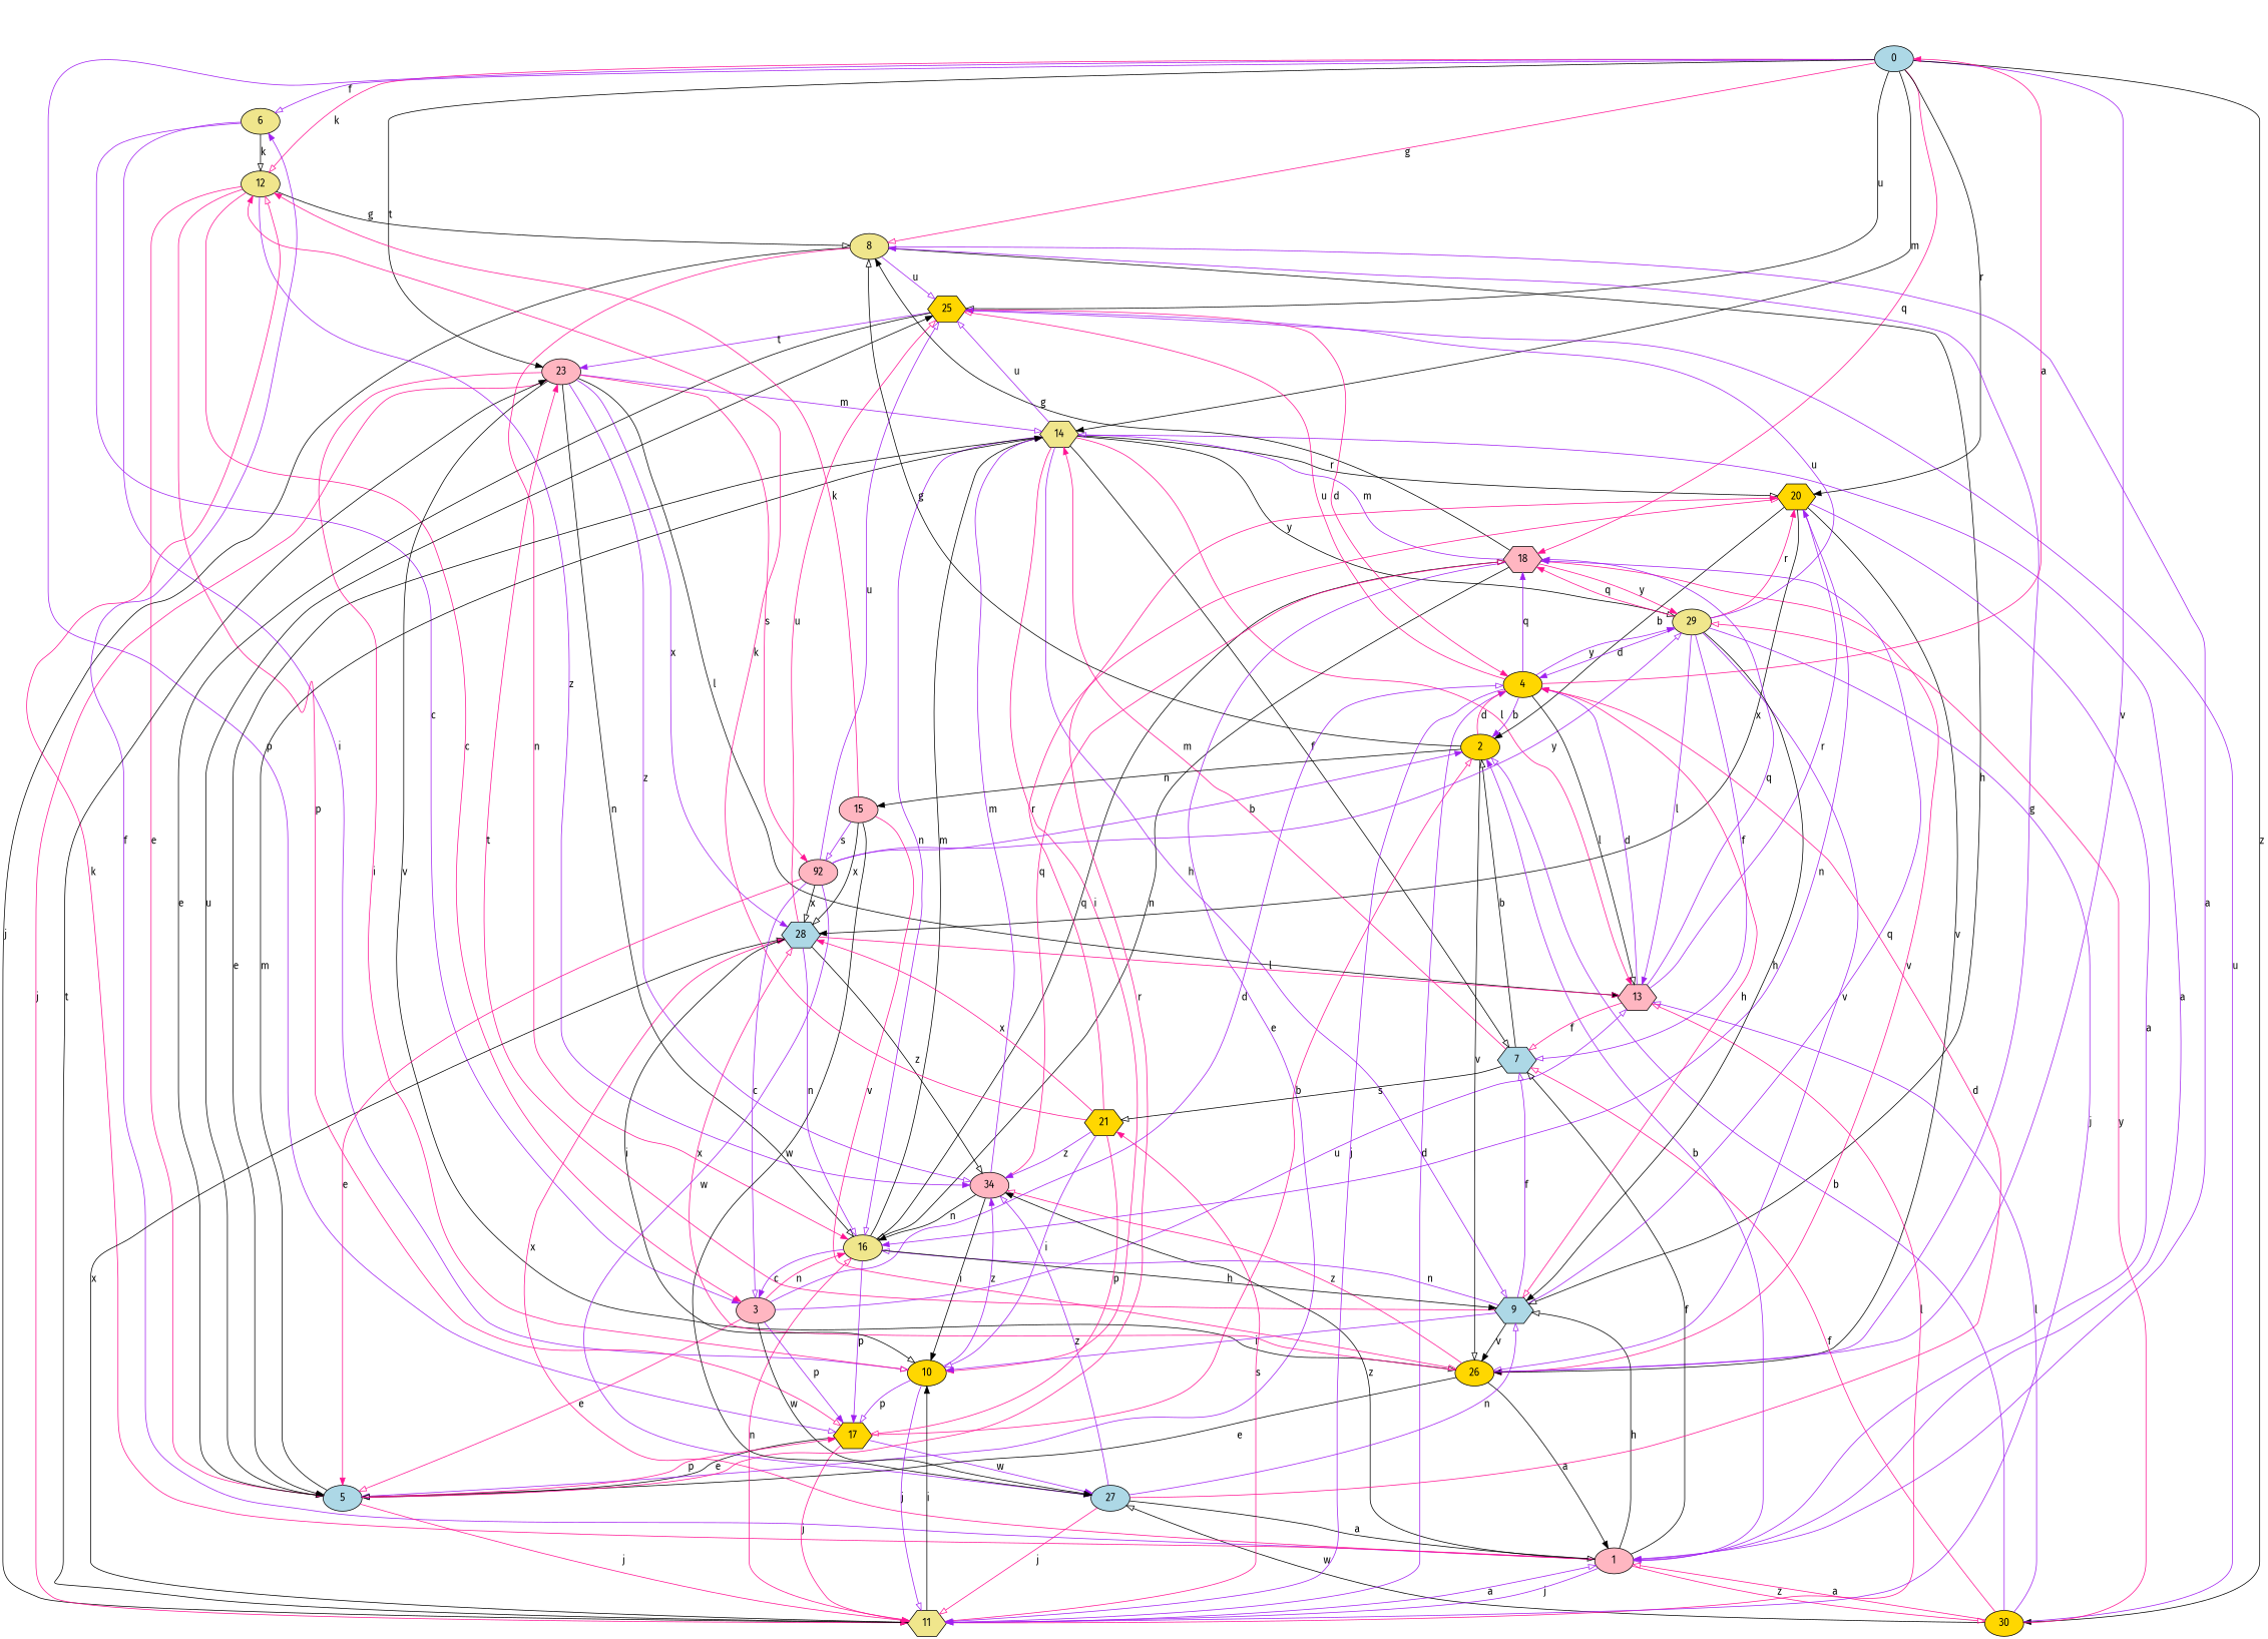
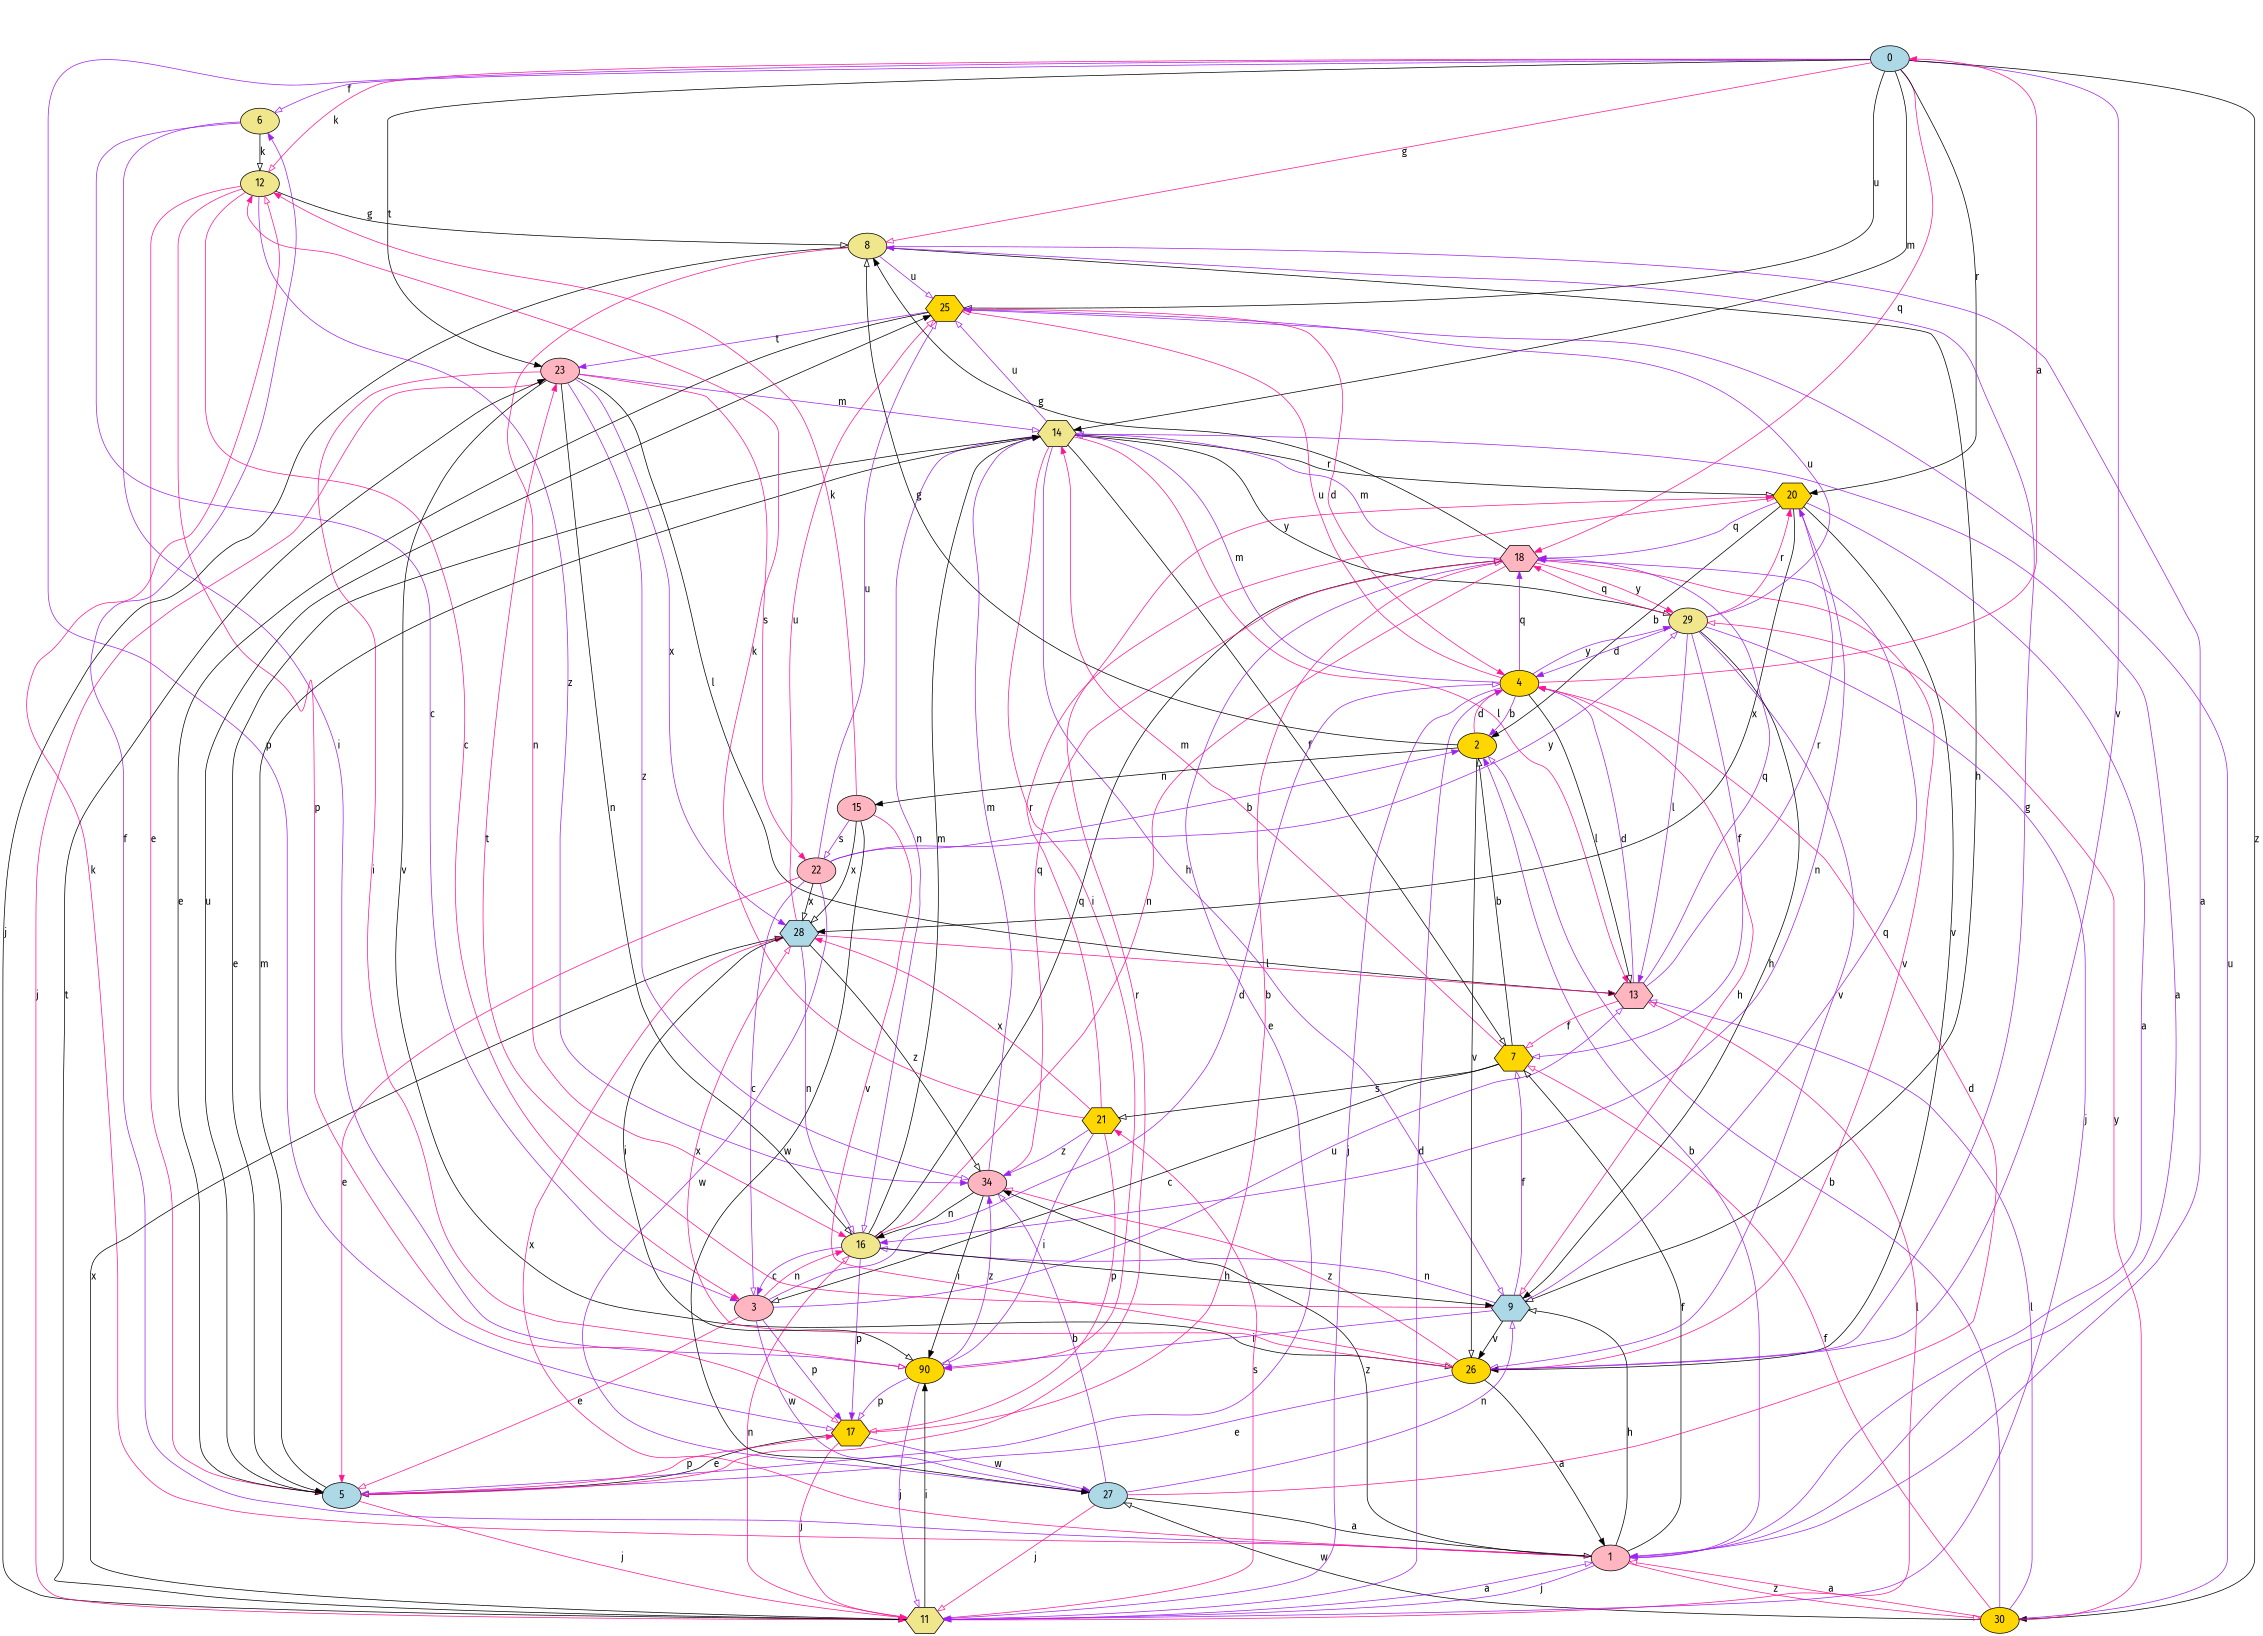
  strict digraph {
    fontname="Fira Sans"
    node [fillcolor=gold fontname="Fira Sans" shape=ellipse style=filled]
    edge [arrowhead=onormal color=purple fontname="Fira Sans"]
    0 [fillcolor=lightblue]
    6 [fillcolor=khaki]
    8 [fillcolor=khaki]
    12 [fillcolor=khaki]
    14 [fillcolor=khaki shape=hexagon]
    17 [shape=hexagon]
    18 [fillcolor=lightpink shape=hexagon]
    20 [shape=hexagon]
    23 [fillcolor=lightpink]
    25 [shape=hexagon]
    26
    30
    3 [fillcolor=lightpink]
-   10
+   10 [label=90]
    1 [fillcolor=lightpink]
    9 [fillcolor=lightblue shape=hexagon]
    11 [fillcolor=khaki shape=hexagon]
    16 [fillcolor=khaki]
    34 [fillcolor=lightpink]
    5 [fillcolor=lightblue]
-   7 [fillcolor=lightblue shape=hexagon]
+   7 [shape=hexagon]
    13 [fillcolor=lightpink shape=hexagon]
    29 [fillcolor=khaki]
    2
    27 [fillcolor=lightblue]
    28 [fillcolor=lightblue shape=hexagon]
-   22 [fillcolor=lightpink label=92]
+   22 [fillcolor=lightpink]
    4
    15 [fillcolor=lightpink]
    21 [shape=hexagon]
    0 -> 6 [label=f]
    0 -> 8 [color=deeppink label=g]
    0 -> 12 [color=deeppink label=k]
    0 -> 14 [arrowhead=normal color=black label=m]
    0 -> 17 [label=p]
    0 -> 18 [arrowhead=normal color=deeppink label=q]
    0 -> 20 [arrowhead=normal color=black label=r]
    0 -> 23 [arrowhead=normal color=black label=t]
    0 -> 25 [color=black label=u]
    0 -> 26 [label=v]
    0 -> 30 [arrowhead=normal color=black label=z]
    6 -> 12 [color=black label=k]
    6 -> 3 [arrowhead=normal label=c]
    6 -> 10 [label=i]
    8 -> 25 [label=u]
    8 -> 1 [arrowhead=normal label=a]
    8 -> 9 [color=black label=h]
    8 -> 11 [arrowhead=normal color=black label=j]
    8 -> 16 [arrowhead=normal color=deeppink label=n]
    12 -> 8 [color=black label=g]
    12 -> 17 [color=deeppink label=p]
    12 -> 3 [arrowhead=normal color=deeppink label=c]
    12 -> 34 [arrowhead=normal label=z]
    12 -> 5 [arrowhead=normal color=deeppink label=e]
    14 -> 20 [color=black label=r]
    14 -> 25 [label=u]
    14 -> 10 [arrowhead=normal color=deeppink label=i]
    14 -> 1 [label=a]
    14 -> 9 [label=h]
    14 -> 16 [label=n]
    14 -> 5 [arrowhead=normal color=black label=e]
    14 -> 7 [color=black label=f]
    14 -> 13 [arrowhead=normal color=deeppink label=l]
    14 -> 29 [color=black label=y]
    17 -> 11 [color=deeppink label=j]
    17 -> 5 [color=black label=e]
-   17 -> 2 [color=deeppink label=b]
+   17 -> 18 [color=deeppink label=b]
    17 -> 27 [arrowhead=normal label=w]
    18 -> 8 [arrowhead=normal color=black label=g]
    18 -> 14 [label=m]
    18 -> 26 [color=deeppink label=v]
-   18 -> 16 [color=black label=n]
+   18 -> 16 [color=deeppink label=n]
    18 -> 5 [label=e]
    18 -> 29 [arrowhead=normal color=deeppink label=y]
+   20 -> 18 [arrowhead=normal label=q]
    20 -> 26 [arrowhead=normal color=black label=v]
    20 -> 1 [label=a]
    20 -> 16 [arrowhead=normal label=n]
    20 -> 2 [arrowhead=normal color=black label=b]
    20 -> 28 [arrowhead=normal color=black label=x]
    23 -> 14 [label=m]
    23 -> 26 [color=black label=v]
    23 -> 10 [color=deeppink label=i]
    23 -> 11 [arrowhead=normal color=deeppink label=j]
    23 -> 16 [color=black label=n]
    23 -> 34 [label=z]
    23 -> 13 [arrowhead=normal color=black label=l]
    23 -> 28 [arrowhead=normal label=x]
    23 -> 22 [arrowhead=normal color=deeppink label=s]
    25 -> 23 [arrowhead=normal label=t]
    25 -> 5 [color=black label=e]
    25 -> 4 [arrowhead=normal color=deeppink label=d]
    26 -> 8 [arrowhead=normal label=g]
    26 -> 1 [arrowhead=normal color=black label=a]
    26 -> 34 [color=deeppink label=z]
-   26 -> 5 [color=black label=e]
+   26 -> 5 [label=e]
    26 -> 28 [color=deeppink label=x]
    30 -> 25 [arrowhead=normal label=u]
    30 -> 1 [color=deeppink label=a]
    30 -> 7 [color=deeppink label=f]
    30 -> 13 [label=l]
    30 -> 29 [color=deeppink label=y]
    30 -> 2 [label=b]
    30 -> 27 [color=black label=w]
    3 -> 17 [arrowhead=normal label=p]
    3 -> 16 [arrowhead=normal color=deeppink label=n]
    3 -> 5 [color=deeppink label=e]
    3 -> 13 [label=u]
-   3 -> 27 [arrowhead=normal color=black label=w]
+   3 -> 27 [arrowhead=normal label=w]
    3 -> 4 [label=d]
    10 -> 17 [label=p]
    10 -> 11 [label=j]
    10 -> 34 [arrowhead=normal label=z]
    1 -> 6 [arrowhead=normal label=f]
    1 -> 12 [color=deeppink label=k]
    1 -> 30 [color=deeppink label=z]
    1 -> 9 [color=black label=h]
    1 -> 11 [label=j]
    1 -> 34 [arrowhead=normal color=black label=z]
    1 -> 7 [color=black label=f]
    1 -> 2 [arrowhead=normal label=b]
    1 -> 28 [arrowhead=normal color=deeppink label=x]
    9 -> 18 [arrowhead=normal label=q]
    9 -> 23 [arrowhead=normal color=deeppink label=t]
    9 -> 26 [arrowhead=normal color=black label=v]
    9 -> 10 [arrowhead=normal label=i]
    9 -> 16 [label=n]
    9 -> 7 [label=f]
    11 -> 23 [arrowhead=normal color=black label=t]
    11 -> 10 [arrowhead=normal color=black label=i]
    11 -> 1 [label=a]
    11 -> 16 [color=deeppink label=n]
    11 -> 13 [color=deeppink label=l]
    11 -> 28 [color=black label=x]
    11 -> 4 [arrowhead=normal label=d]
    11 -> 21 [arrowhead=normal color=deeppink label=s]
    16 -> 14 [arrowhead=normal color=black label=m]
    16 -> 17 [arrowhead=normal label=p]
    16 -> 18 [color=black label=q]
    16 -> 3 [arrowhead=normal label=c]
    16 -> 9 [arrowhead=normal color=black label=h]
    34 -> 14 [arrowhead=normal label=m]
    34 -> 18 [color=deeppink label=q]
    34 -> 10 [arrowhead=normal color=black label=i]
    34 -> 16 [arrowhead=normal color=black label=n]
    5 -> 14 [arrowhead=normal color=black label=m]
    5 -> 17 [arrowhead=normal color=deeppink label=p]
    5 -> 20 [arrowhead=normal color=deeppink label=r]
    5 -> 25 [arrowhead=normal color=black label=u]
    5 -> 11 [arrowhead=normal color=deeppink label=j]
    7 -> 14 [arrowhead=normal color=deeppink label=m]
+   7 -> 3 [color=black label=c]
    7 -> 2 [color=black label=b]
    7 -> 21 [color=black label=s]
    13 -> 18 [arrowhead=normal label=q]
    13 -> 20 [arrowhead=normal label=r]
    13 -> 7 [color=deeppink label=f]
    13 -> 4 [arrowhead=normal label=d]
    29 -> 18 [arrowhead=normal color=deeppink label=q]
    29 -> 20 [arrowhead=normal color=deeppink label=r]
    29 -> 25 [label=u]
    29 -> 26 [label=v]
    29 -> 9 [arrowhead=normal color=black label=h]
    29 -> 11 [arrowhead=normal label=j]
    29 -> 7 [label=f]
    29 -> 13 [arrowhead=normal label=l]
    29 -> 4 [arrowhead=normal label=d]
    2 -> 8 [color=black label=g]
    2 -> 26 [color=black label=v]
    2 -> 4 [color=deeppink label=d]
    2 -> 15 [arrowhead=normal color=black label=n]
    27 -> 1 [color=black label=a]
    27 -> 9 [label=n]
    27 -> 11 [color=deeppink label=j]
-   27 -> 34 [label=z]
+   27 -> 34 [label=b]
    27 -> 4 [arrowhead=normal color=deeppink label=d]
    28 -> 25 [color=deeppink label=u]
    28 -> 10 [color=black label=i]
    28 -> 16 [label=n]
    28 -> 34 [color=black label=z]
    28 -> 13 [color=deeppink label=l]
    22 -> 25 [label=u]
    22 -> 3 [label=c]
    22 -> 5 [arrowhead=normal color=deeppink label=e]
    22 -> 29 [label=y]
    22 -> 2 [arrowhead=normal label=b]
    22 -> 27 [label=w]
    22 -> 28 [color=black label=x]
    4 -> 0 [arrowhead=normal color=deeppink label=a]
+   4 -> 14 [label=m]
    4 -> 18 [arrowhead=normal label=q]
    4 -> 25 [color=deeppink label=u]
    4 -> 9 [color=deeppink label=h]
    4 -> 11 [arrowhead=normal label=j]
    4 -> 13 [color=black label=l]
    4 -> 29 [arrowhead=normal label=y]
    4 -> 2 [arrowhead=normal label=b]
    15 -> 12 [arrowhead=normal color=deeppink label=k]
    15 -> 26 [color=deeppink label=v]
    15 -> 27 [arrowhead=normal color=black label=w]
    15 -> 28 [color=black label=x]
    15 -> 22 [label=s]
    21 -> 12 [arrowhead=normal color=deeppink label=k]
    21 -> 17 [color=deeppink label=p]
    21 -> 20 [color=deeppink label=r]
    21 -> 10 [label=i]
    21 -> 34 [arrowhead=normal label=z]
    21 -> 28 [arrowhead=normal color=deeppink label=x]
  }
